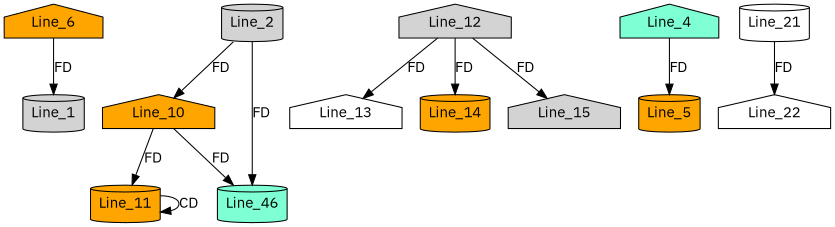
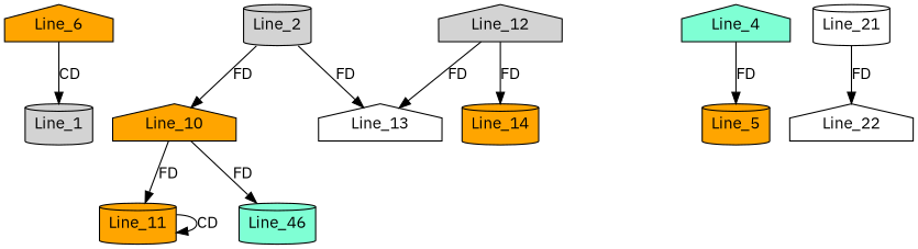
  digraph {
    fontname="IBM Plex Sans"
    node [fillcolor=orange fontname="IBM Plex Sans" shape=house style=filled]
    edge [fontname="IBM Plex Sans"]
    n1 [label=Line_6]
    Line_1 [fillcolor=lightgrey shape=cylinder]
    Line_2 [fillcolor=lightgrey shape=cylinder]
    Line_10
    Line_13 [fillcolor=white]
    Line_11 [shape=cylinder]
    n7 [fillcolor=aquamarine label=Line_46 shape=cylinder]
    Line_4 [fillcolor=aquamarine]
    Line_5 [shape=cylinder]
    Line_12 [fillcolor=lightgrey]
    Line_14 [shape=cylinder]
-   Line_15 [fillcolor=lightgrey]
    Line_21 [fillcolor=white shape=cylinder]
    Line_22 [fillcolor=white]
-   n1 -> Line_1 [label=FD]
+   n1 -> Line_1 [label=CD]
    Line_2 -> Line_10 [label=FD]
-   Line_2 -> n7 [label=FD]
+   Line_2 -> Line_13 [label=FD]
    Line_10 -> Line_11 [label=FD]
    Line_10 -> n7 [label=FD]
    Line_11 -> Line_11 [label=CD]
    Line_4 -> Line_5 [label=FD]
    Line_12 -> Line_13 [label=FD]
    Line_12 -> Line_14 [label=FD]
-   Line_12 -> Line_15 [label=FD]
    Line_21 -> Line_22 [label=FD]
  }
